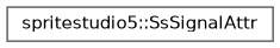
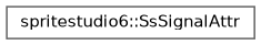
  digraph {
    rankdir=TB
-   n1 [color=grey40 fillcolor=white fontname=Helvetica fontsize=10 height=0.2 label="spritestudio5::SsSignalAttr" shape=box style=filled width=0.4]
+   n1 [color=grey40 fillcolor=white fontname=Helvetica fontsize=10 height=0.2 label="spritestudio6::SsSignalAttr" shape=box style=filled width=0.4]
  }
